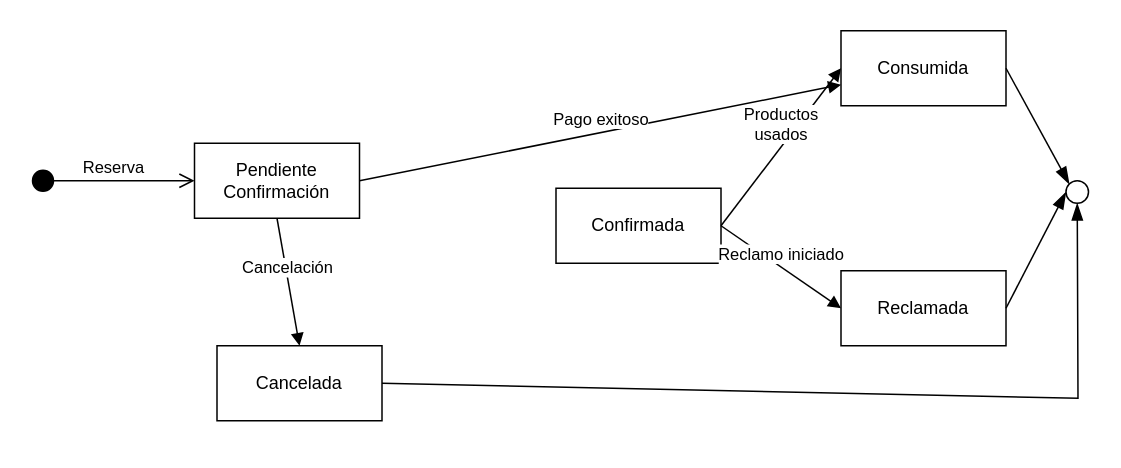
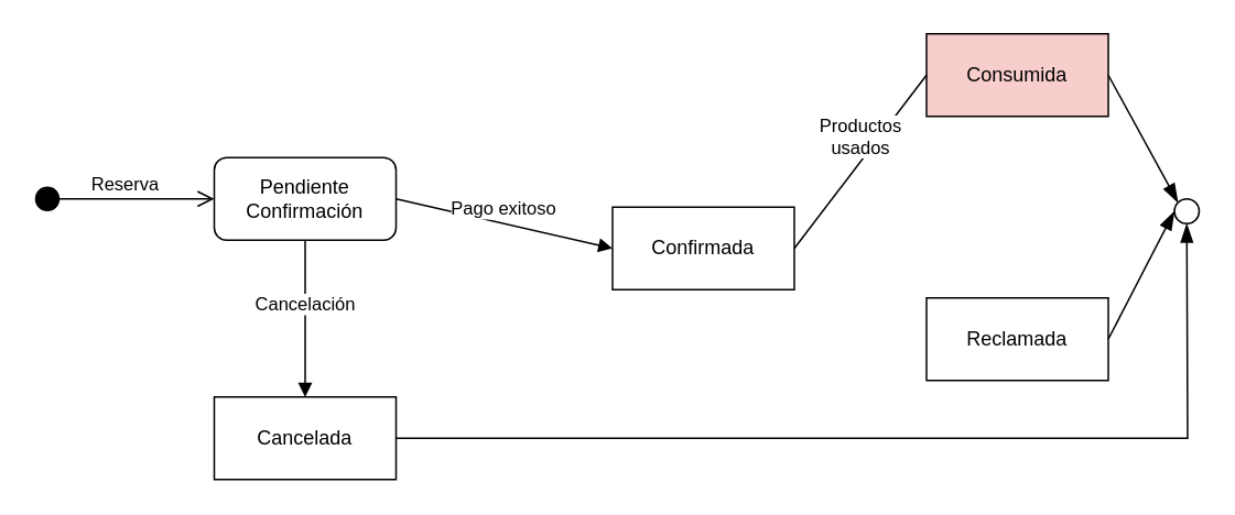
  <mxCell id="0" />
  <mxCell id="1" parent="0" />
  <mxCell id="2" value="Reserva" style="html=1;verticalAlign=bottom;startArrow=circle;startFill=1;endArrow=open;startSize=6;endSize=8;curved=0;rounded=0;" edge="1" parent="1" target="3"><mxGeometry width="80" relative="1" as="geometry"><mxPoint x="20" y="120" as="sourcePoint" /><mxPoint x="100" y="120" as="targetPoint" /></mxGeometry></mxCell>
- <mxCell id="3" value="Pendiente Confirmación" style="html=1;whiteSpace=wrap;" vertex="1" parent="1"><mxGeometry x="129" y="95" width="110" height="50" as="geometry" /></mxCell>
- <mxCell id="4" value="Cancelada" style="html=1;whiteSpace=wrap;" vertex="1" parent="1"><mxGeometry x="144" y="230" width="110" height="50" as="geometry" /></mxCell>
+ <mxCell id="3" value="Pendiente Confirmación" style="html=1;whiteSpace=wrap;rounded=1;" vertex="1" parent="1"><mxGeometry x="129" y="95" width="110" height="50" as="geometry" /></mxCell>
+ <mxCell id="4" value="Cancelada" style="html=1;whiteSpace=wrap;" vertex="1" parent="1"><mxGeometry x="129" y="240" width="110" height="50" as="geometry" /></mxCell>
  <mxCell id="5" value="Confirmada" style="html=1;whiteSpace=wrap;" vertex="1" parent="1"><mxGeometry x="370" y="125" width="110" height="50" as="geometry" /></mxCell>
- <mxCell id="6" value="Consumida" style="html=1;whiteSpace=wrap;" vertex="1" parent="1"><mxGeometry x="560" y="20" width="110" height="50" as="geometry" /></mxCell>
+ <mxCell id="6" value="Consumida" style="html=1;whiteSpace=wrap;fillColor=#f8cecc;" vertex="1" parent="1"><mxGeometry x="560" y="20" width="110" height="50" as="geometry" /></mxCell>
  <mxCell id="7" value="Reclamada" style="html=1;whiteSpace=wrap;" vertex="1" parent="1"><mxGeometry x="560" y="180" width="110" height="50" as="geometry" /></mxCell>
- <mxCell id="8" value="Pago exitoso" style="html=1;verticalAlign=bottom;endArrow=block;curved=0;rounded=0;exitX=1;exitY=0.5;exitDx=0;exitDy=0;" edge="1" parent="1" source="3" target="6"><mxGeometry width="80" relative="1" as="geometry"><mxPoint x="130" y="100" as="sourcePoint" /><mxPoint x="210" y="100" as="targetPoint" /></mxGeometry></mxCell>
+ <mxCell id="8" value="Pago exitoso" style="html=1;verticalAlign=bottom;endArrow=block;curved=0;rounded=0;exitX=1;exitY=0.5;exitDx=0;exitDy=0;entryX=0;entryY=0.5;entryDx=0;entryDy=0;" edge="1" parent="1" source="3" target="5"><mxGeometry width="80" relative="1" as="geometry"><mxPoint x="130" y="100" as="sourcePoint" /><mxPoint x="210" y="100" as="targetPoint" /></mxGeometry></mxCell>
  <mxCell id="9" value="Cancelación" style="html=1;verticalAlign=bottom;endArrow=block;curved=0;rounded=0;entryX=0.5;entryY=0;entryDx=0;entryDy=0;exitX=0.5;exitY=1;exitDx=0;exitDy=0;" edge="1" parent="1" source="3" target="4"><mxGeometry width="80" relative="1" as="geometry"><mxPoint x="130" y="100" as="sourcePoint" /><mxPoint x="210" y="100" as="targetPoint" /></mxGeometry></mxCell>
- <mxCell id="10" value="Productos&lt;div&gt;usados&lt;/div&gt;" style="html=1;verticalAlign=bottom;endArrow=block;curved=0;rounded=0;entryX=0;entryY=0.5;entryDx=0;entryDy=0;exitX=1;exitY=0.5;exitDx=0;exitDy=0;" edge="1" parent="1" source="5" target="6"><mxGeometry width="80" relative="1" as="geometry"><mxPoint x="340" y="100" as="sourcePoint" /><mxPoint x="420" y="100" as="targetPoint" /></mxGeometry></mxCell>
- <mxCell id="11" value="Reclamo iniciado" style="html=1;verticalAlign=bottom;endArrow=block;curved=0;rounded=0;entryX=0;entryY=0.5;entryDx=0;entryDy=0;exitX=1;exitY=0.5;exitDx=0;exitDy=0;" edge="1" parent="1" source="5" target="7"><mxGeometry width="80" relative="1" as="geometry"><mxPoint x="490" y="120" as="sourcePoint" /><mxPoint x="420" y="100" as="targetPoint" /></mxGeometry></mxCell>
+ <mxCell id="10" value="Productos&lt;div&gt;usados&lt;/div&gt;" style="html=1;verticalAlign=bottom;endArrow=none;curved=0;rounded=0;entryX=0;entryY=0.5;entryDx=0;entryDy=0;exitX=1;exitY=0.5;exitDx=0;exitDy=0;" edge="1" parent="1" source="5" target="6"><mxGeometry width="80" relative="1" as="geometry"><mxPoint x="340" y="100" as="sourcePoint" /><mxPoint x="420" y="100" as="targetPoint" /></mxGeometry></mxCell>
  <mxCell id="12" value="" style="ellipse;whiteSpace=wrap;html=1;aspect=fixed;fillColor=light-dark(#FFFFFF,#FFFFFF);fontSize=11;" vertex="1" parent="1"><mxGeometry x="710" y="120" width="15" height="15" as="geometry" /></mxCell>
  <mxCell id="13" value="" style="endArrow=blockThin;endFill=1;endSize=9;html=1;rounded=0;entryX=0;entryY=0;entryDx=0;entryDy=0;exitX=1;exitY=0.5;exitDx=0;exitDy=0;fontSize=10;strokeWidth=1;" edge="1" parent="1" source="6" target="12"><mxGeometry width="160" relative="1" as="geometry"><mxPoint x="310" y="150" as="sourcePoint" /><mxPoint x="470" y="150" as="targetPoint" /></mxGeometry></mxCell>
  <mxCell id="14" value="" style="endArrow=blockThin;endFill=1;endSize=9;html=1;rounded=0;entryX=0;entryY=0.5;entryDx=0;entryDy=0;exitX=1;exitY=0.5;exitDx=0;exitDy=0;fontSize=10;strokeWidth=1;" edge="1" parent="1" source="7" target="12"><mxGeometry width="160" relative="1" as="geometry"><mxPoint x="680" y="55" as="sourcePoint" /><mxPoint x="722" y="132" as="targetPoint" /></mxGeometry></mxCell>
  <mxCell id="15" value="" style="endArrow=blockThin;endFill=1;endSize=9;html=1;rounded=0;exitX=1;exitY=0.5;exitDx=0;exitDy=0;entryX=0.5;entryY=1;entryDx=0;entryDy=0;fontSize=10;strokeWidth=1;" edge="1" parent="1" source="4" target="12"><mxGeometry width="160" relative="1" as="geometry"><mxPoint x="690" y="65" as="sourcePoint" /><mxPoint x="780" y="260" as="targetPoint" /><Array as="points"><mxPoint x="718" y="265" /></Array></mxGeometry></mxCell>
